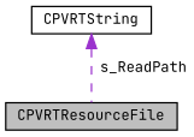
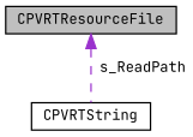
  digraph {
    fontname="JetBrains Mono"
    node [color=black fontname="JetBrains Mono" fontsize=10 shape=record style=filled]
    n1 [fillcolor=grey75 fontcolor=black height=0.2 label=CPVRTResourceFile width=0.4]
    n2 [fillcolor=white height=0.2 label=CPVRTString width=0.4]
-   n2 -> n1 [color=darkorchid3 dir=back fontname="JetBrains Mono" fontsize=10 label=" s_ReadPath" labelfontname=Helvetica labelfontsize=10 style=dashed]
+   n1 -> n2 [color=darkorchid3 dir=back fontname="JetBrains Mono" fontsize=10 label=" s_ReadPath" labelfontname=Helvetica labelfontsize=10 style=dashed]
  }
